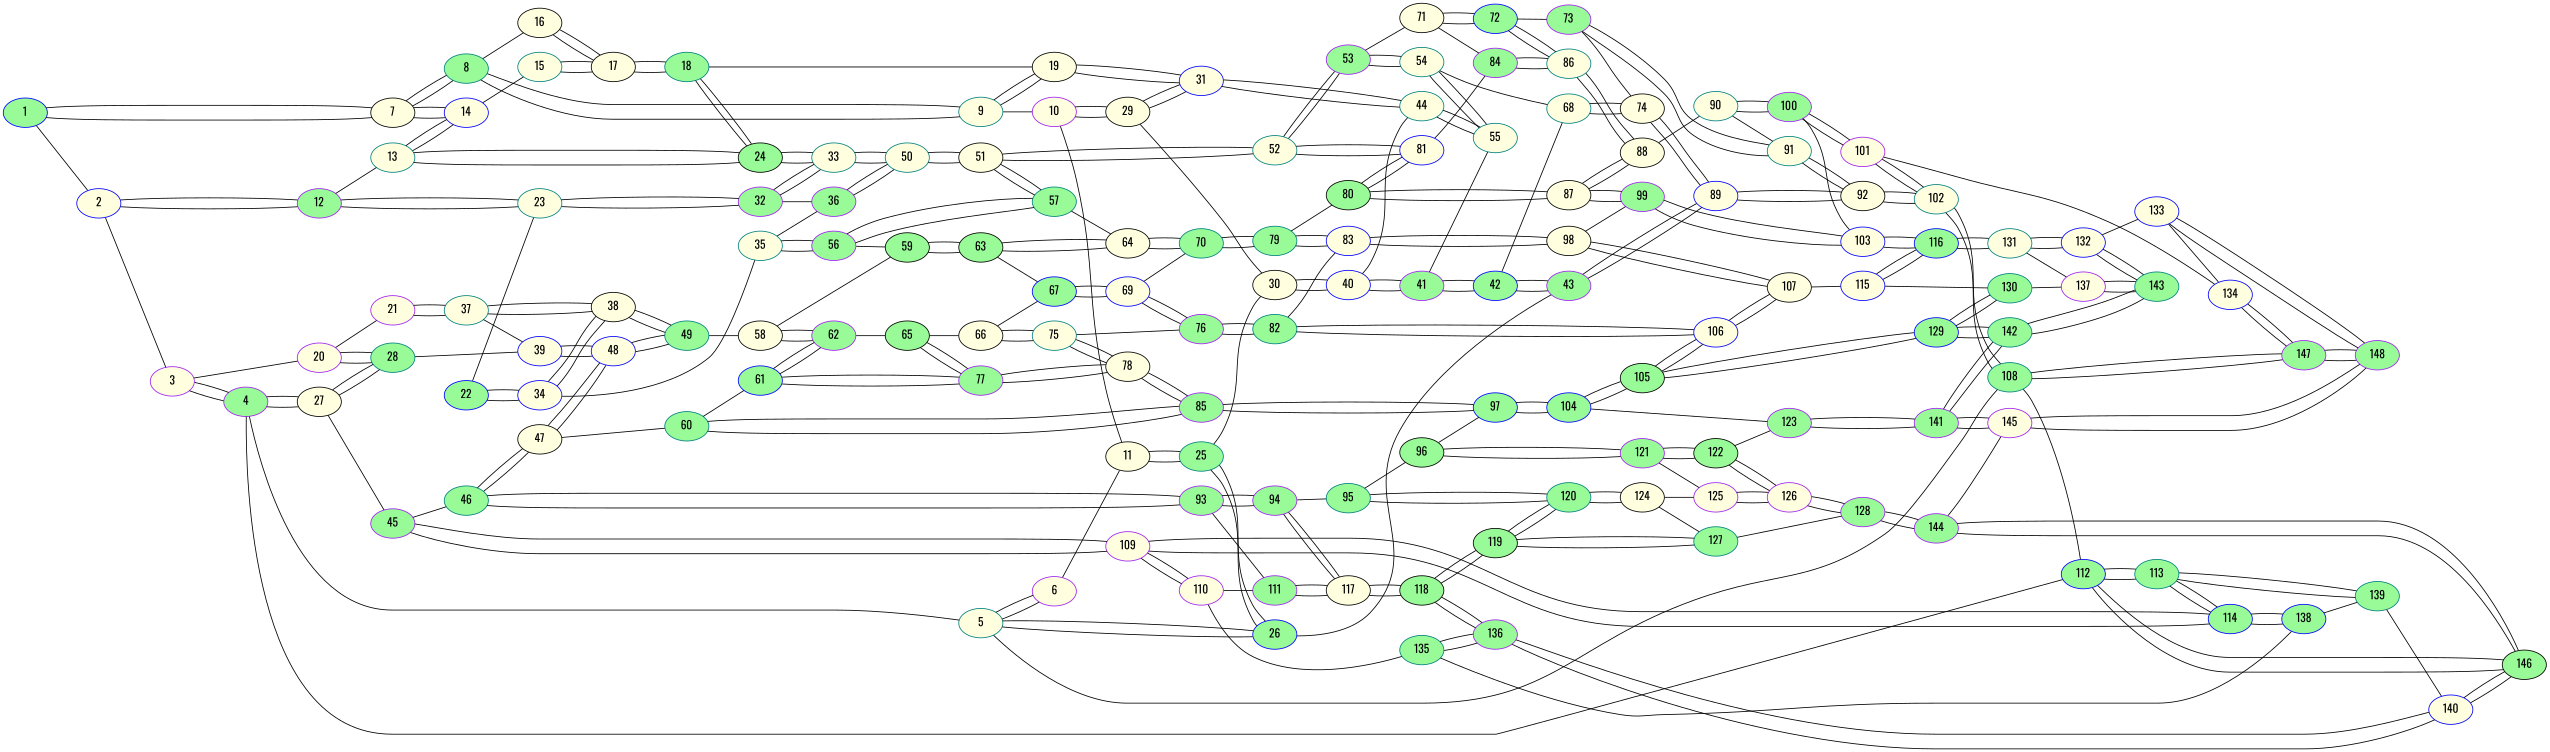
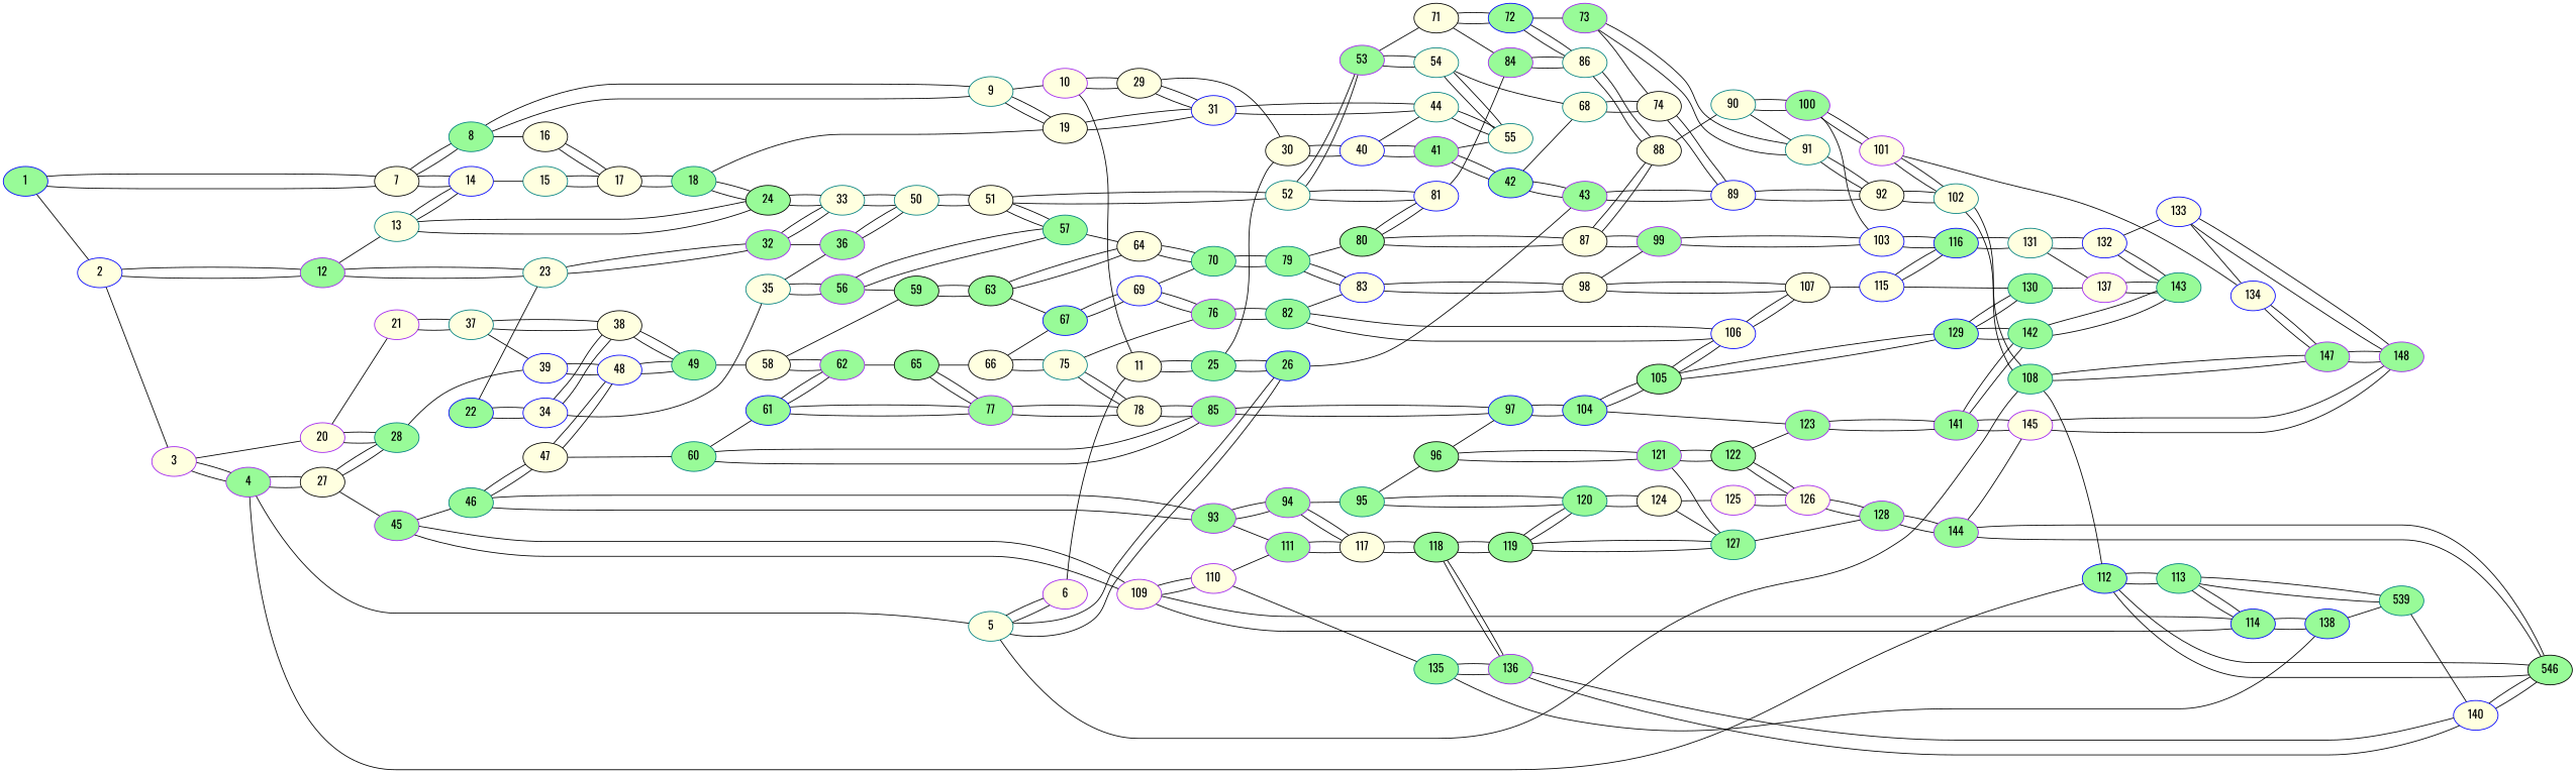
  graph {
    fontname=Oswald
    rankdir=LR
    node [color=teal fillcolor=palegreen fontname=Oswald style=filled]
    edge [fontname=Oswald]
    1 [color=blue]
    2 [color=blue fillcolor=lightyellow]
    7 [color=black fillcolor=lightyellow]
    3 [color=purple fillcolor=lightyellow]
    12 [color=purple]
    8
    14 [color=blue fillcolor=lightyellow]
    4 [color=purple]
    20 [color=purple fillcolor=lightyellow]
    13 [fillcolor=lightyellow]
    23 [fillcolor=lightyellow]
    5 [fillcolor=lightyellow]
    27 [color=black fillcolor=lightyellow]
    112 [color=blue]
    21 [color=purple fillcolor=lightyellow]
    28
    6 [color=purple fillcolor=lightyellow]
    26 [color=blue]
    108
    45 [color=purple]
    113
-   146 [color=black]
+   146 [color=black label=546]
    11 [color=black fillcolor=lightyellow]
    43 [color=purple]
    147 [color=purple]
    25
    9 [fillcolor=lightyellow]
    16 [color=black fillcolor=lightyellow]
    15 [fillcolor=lightyellow]
    10 [color=purple fillcolor=lightyellow]
    19 [color=black fillcolor=lightyellow]
    17 [color=black fillcolor=lightyellow]
    29 [color=black fillcolor=lightyellow]
    31 [color=blue fillcolor=lightyellow]
    30 [color=black fillcolor=lightyellow]
    24 [color=black]
    32 [color=purple]
    33 [fillcolor=lightyellow]
    18
    44 [fillcolor=lightyellow]
    37 [fillcolor=lightyellow]
    39 [color=blue fillcolor=lightyellow]
    22 [color=blue]
    34 [color=blue fillcolor=lightyellow]
    38 [color=black fillcolor=lightyellow]
    35 [fillcolor=lightyellow]
    36 [color=purple]
    50 [fillcolor=lightyellow]
    40 [color=blue fillcolor=lightyellow]
    89 [color=blue fillcolor=lightyellow]
    46
    109 [color=purple fillcolor=lightyellow]
    48 [color=blue fillcolor=lightyellow]
    41 [color=purple]
    55 [fillcolor=lightyellow]
    51 [color=black fillcolor=lightyellow]
    56 [color=purple]
    49
    57
    59 [color=black]
    58 [color=black fillcolor=lightyellow]
    42 [color=blue]
    68 [fillcolor=lightyellow]
    74 [color=black fillcolor=lightyellow]
    92 [color=black fillcolor=lightyellow]
    47 [color=black fillcolor=lightyellow]
    93 [color=purple]
    110 [color=purple fillcolor=lightyellow]
    114 [color=blue]
    60
    94 [color=purple]
    111 [color=purple]
    61 [color=blue]
    85 [color=purple]
    62 [color=purple]
    52 [fillcolor=lightyellow]
    53 [color=purple]
    81 [color=blue fillcolor=lightyellow]
    64 [color=black fillcolor=lightyellow]
    54 [fillcolor=lightyellow]
    71 [color=black fillcolor=lightyellow]
    84 [color=purple]
    72 [color=blue]
    63 [color=black]
    70
    65 [color=black]
    67 [color=blue]
    77 [color=purple]
    97 [color=blue]
    78 [color=black fillcolor=lightyellow]
    66 [color=black fillcolor=lightyellow]
    69 [color=blue fillcolor=lightyellow]
    79
    75 [fillcolor=lightyellow]
    76 [color=purple]
    82
    80 [color=black]
    83 [color=blue fillcolor=lightyellow]
    73 [color=purple]
    86 [fillcolor=lightyellow]
    91 [fillcolor=lightyellow]
    88 [color=black fillcolor=lightyellow]
    106 [color=blue fillcolor=lightyellow]
    87 [color=black fillcolor=lightyellow]
    98 [color=black fillcolor=lightyellow]
    99 [color=purple]
    107 [color=black fillcolor=lightyellow]
    104 [color=blue]
    90 [fillcolor=lightyellow]
    103 [color=blue fillcolor=lightyellow]
    100 [color=purple]
    102 [fillcolor=lightyellow]
    101 [color=purple fillcolor=lightyellow]
    95
    117 [color=black fillcolor=lightyellow]
    96 [color=black]
    120
    118 [color=black]
    121 [color=purple]
    124 [color=black fillcolor=lightyellow]
    122 [color=black]
    125 [color=purple fillcolor=lightyellow]
    105 [color=black]
    123 [color=purple]
    115 [color=blue fillcolor=lightyellow]
    116 [color=blue]
    134 [color=blue fillcolor=lightyellow]
    131 [fillcolor=lightyellow]
    129 [color=blue]
    141 [color=purple]
    130
    142
    148 [color=purple]
    135
    138 [color=blue]
    136 [color=purple]
-   139
+   139 [label=539]
    140 [color=blue fillcolor=lightyellow]
    137 [color=purple fillcolor=lightyellow]
    132 [color=blue fillcolor=lightyellow]
    119 [color=black]
    127
    128 [color=purple]
    126 [color=purple fillcolor=lightyellow]
    145 [color=purple fillcolor=lightyellow]
    144 [color=purple]
    143
    133 [color=blue fillcolor=lightyellow]
    1 -- 2
    1 -- 7
    1 -- 7
    2 -- 3
    2 -- 12
    2 -- 12
    7 -- 8
    7 -- 8
    7 -- 14
    7 -- 14
    3 -- 4
    3 -- 4
    3 -- 20
    12 -- 13
    12 -- 23
    12 -- 23
    8 -- 9
    8 -- 9
    8 -- 16
    14 -- 15
    4 -- 5
    4 -- 27
    4 -- 27
    4 -- 112
    20 -- 21
    20 -- 28
    20 -- 28
    13 -- 14
    13 -- 14
    13 -- 24
    13 -- 24
    23 -- 32
    23 -- 32
    5 -- 6
    5 -- 6
    5 -- 26
    5 -- 26
    5 -- 108
    27 -- 28
    27 -- 28
    27 -- 45
    112 -- 113
    112 -- 113
    112 -- 146
    112 -- 146
    21 -- 37
    21 -- 37
    28 -- 39
    6 -- 11
    26 -- 43
    108 -- 112
    108 -- 147
    108 -- 147
    45 -- 46
    45 -- 109
    45 -- 109
    113 -- 114
    113 -- 114
    113 -- 139
    113 -- 139
    11 -- 25
    11 -- 25
    43 -- 89
    43 -- 89
    147 -- 148
    147 -- 148
    25 -- 26
    25 -- 26
    25 -- 30
    9 -- 10
    9 -- 19
    9 -- 19
    16 -- 17
    16 -- 17
    15 -- 17
    15 -- 17
    10 -- 11
    10 -- 29
    10 -- 29
    19 -- 31
    19 -- 31
    17 -- 18
    17 -- 18
    29 -- 31
    29 -- 31
    29 -- 30
    31 -- 44
    31 -- 44
    30 -- 40
    30 -- 40
    24 -- 33
    24 -- 33
    32 -- 33
    32 -- 33
    32 -- 36
    33 -- 50
    33 -- 50
    18 -- 19
    18 -- 24
    18 -- 24
    44 -- 55
    44 -- 55
    37 -- 39
    37 -- 38
    37 -- 38
    39 -- 48
    39 -- 48
    22 -- 23
    22 -- 34
    22 -- 34
    34 -- 38
    34 -- 38
    34 -- 35
    38 -- 49
    38 -- 49
    35 -- 36
    35 -- 56
    35 -- 56
    36 -- 50
    36 -- 50
    50 -- 51
    50 -- 51
    40 -- 44
    40 -- 41
    40 -- 41
    89 -- 92
    89 -- 92
    46 -- 47
    46 -- 47
    46 -- 93
    46 -- 93
    109 -- 110
    109 -- 110
    109 -- 114
    109 -- 114
    48 -- 49
    48 -- 49
    41 -- 55
    41 -- 42
    41 -- 42
    51 -- 57
    51 -- 57
    51 -- 52
    51 -- 52
    56 -- 57
    56 -- 57
    56 -- 59
    49 -- 58
    57 -- 64
    59 -- 63
    59 -- 63
    58 -- 59
    58 -- 62
    58 -- 62
    42 -- 43
    42 -- 43
    42 -- 68
    68 -- 74
    68 -- 74
    74 -- 89
    74 -- 89
    92 -- 102
    92 -- 102
    47 -- 48
    47 -- 48
    47 -- 60
    93 -- 94
    93 -- 94
    93 -- 111
    110 -- 111
    110 -- 135
    114 -- 138
    114 -- 138
    60 -- 61
    60 -- 85
    60 -- 85
    94 -- 95
    94 -- 117
    94 -- 117
    111 -- 117
    111 -- 117
    61 -- 62
    61 -- 62
    61 -- 77
    61 -- 77
    85 -- 97
    85 -- 97
    62 -- 65
    52 -- 53
    52 -- 53
    52 -- 81
    52 -- 81
    53 -- 54
    53 -- 54
    53 -- 71
    81 -- 84
    64 -- 70
    64 -- 70
    54 -- 55
    54 -- 55
    54 -- 68
    71 -- 84
    71 -- 72
    71 -- 72
    84 -- 86
    84 -- 86
    72 -- 73
    72 -- 86
    72 -- 86
    63 -- 64
    63 -- 64
    63 -- 67
    70 -- 79
    70 -- 79
    65 -- 77
    65 -- 77
    65 -- 66
    67 -- 69
    67 -- 69
    77 -- 78
    77 -- 78
    97 -- 104
    97 -- 104
    78 -- 85
    78 -- 85
    66 -- 67
    66 -- 75
    66 -- 75
    69 -- 70
    69 -- 76
    69 -- 76
    79 -- 80
    79 -- 83
    79 -- 83
    75 -- 78
    75 -- 78
    75 -- 76
    76 -- 82
    76 -- 82
    82 -- 83
    82 -- 106
    82 -- 106
    80 -- 81
    80 -- 81
    80 -- 87
    80 -- 87
    83 -- 98
    83 -- 98
    73 -- 74
    73 -- 91
    73 -- 91
    86 -- 88
    86 -- 88
    91 -- 92
    91 -- 92
    88 -- 90
    106 -- 107
    106 -- 107
    87 -- 88
    87 -- 88
    87 -- 99
    87 -- 99
    98 -- 99
    98 -- 107
    98 -- 107
    99 -- 103
    99 -- 103
    107 -- 115
    104 -- 105
    104 -- 105
    104 -- 123
    90 -- 91
    90 -- 100
    90 -- 100
    103 -- 116
    103 -- 116
    100 -- 103
    100 -- 101
    100 -- 101
    102 -- 108
    102 -- 108
    101 -- 102
    101 -- 102
    101 -- 134
    95 -- 96
    95 -- 120
    95 -- 120
    117 -- 118
    117 -- 118
    96 -- 97
    96 -- 121
    96 -- 121
    120 -- 124
    120 -- 124
    118 -- 136
    118 -- 136
    118 -- 119
    118 -- 119
    121 -- 122
    121 -- 122
-   121 -- 125
+   121 -- 127
    124 -- 125
    124 -- 127
    122 -- 123
    122 -- 126
    122 -- 126
    125 -- 126
    125 -- 126
    105 -- 106
    105 -- 106
    105 -- 129
    105 -- 129
    123 -- 141
    123 -- 141
    115 -- 116
    115 -- 116
    115 -- 130
    116 -- 131
    116 -- 131
    134 -- 147
    134 -- 147
    131 -- 137
    131 -- 132
    131 -- 132
    129 -- 130
    129 -- 130
    129 -- 142
    129 -- 142
    141 -- 142
    141 -- 142
    141 -- 145
    141 -- 145
    130 -- 137
    142 -- 143
    142 -- 143
    135 -- 138
    135 -- 136
    135 -- 136
    138 -- 139
    136 -- 140
    136 -- 140
    139 -- 140
    140 -- 146
    140 -- 146
    137 -- 143
    137 -- 143
    132 -- 143
    132 -- 143
    132 -- 133
    119 -- 120
    119 -- 120
    119 -- 127
    119 -- 127
    127 -- 128
    128 -- 144
    128 -- 144
    126 -- 128
    126 -- 128
    145 -- 148
    145 -- 148
    144 -- 146
    144 -- 146
    144 -- 145
    133 -- 134
    133 -- 148
    133 -- 148
  }
